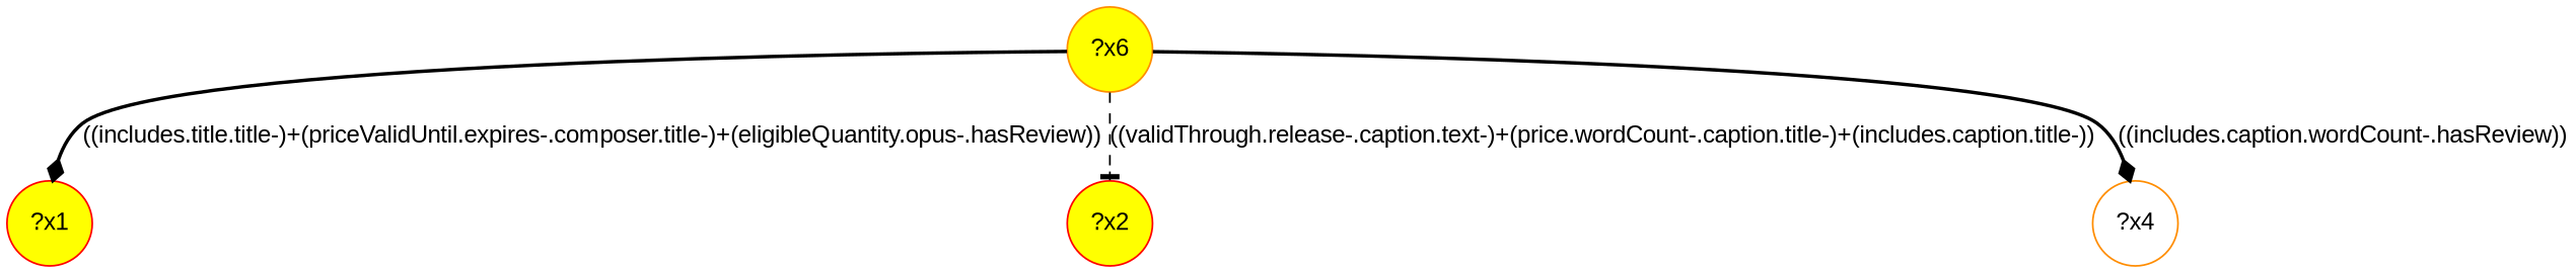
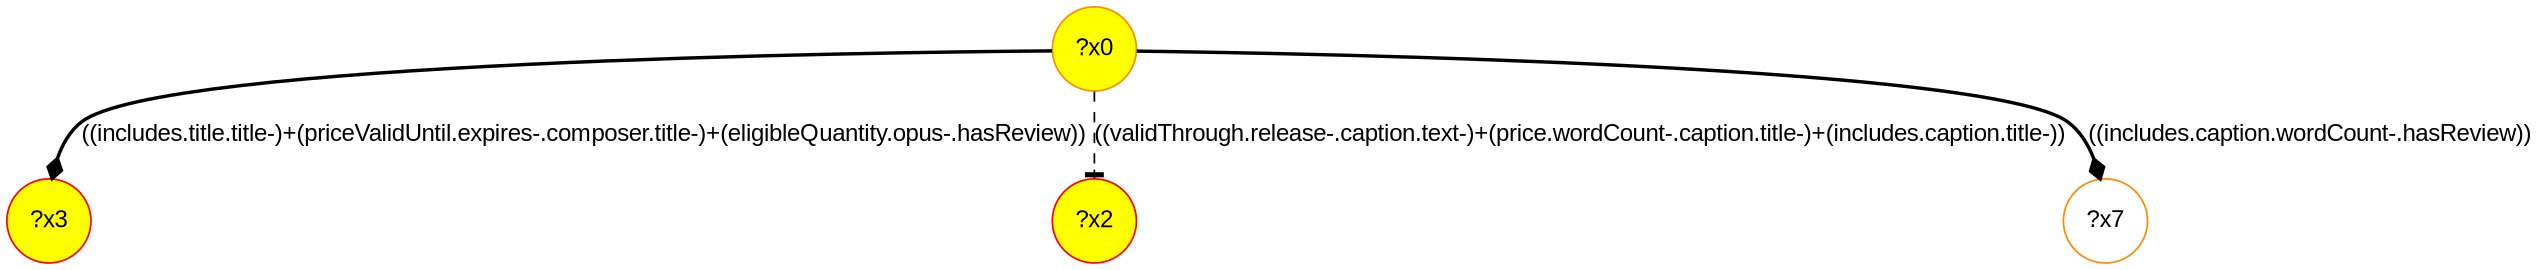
  digraph {
    fontname="Liberation Sans"
    node [color=darkorange fillcolor=yellow fontname="Liberation Sans" shape=circle style="filled,"]
    edge [arrowhead=diamond fontname="Liberation Sans" style=bold]
-   n1 [label="?x6"]
-   n2 [color=red label="?x1"]
+   n1 [label="?x0"]
+   n2 [color=red label="?x3"]
    n3 [color=red label="?x2"]
-   n4 [label="?x4" fillcolor="" style=""]
+   n4 [label="?x7" fillcolor="" style=""]
    n1 -> n2 [label="((includes.title.title-)+(priceValidUntil.expires-.composer.title-)+(eligibleQuantity.opus-.hasReview))"]
    n1 -> n3 [arrowhead=tee label="((validThrough.release-.caption.text-)+(price.wordCount-.caption.title-)+(includes.caption.title-))" style=dashed]
    n1 -> n4 [label="((includes.caption.wordCount-.hasReview))"]
  }
